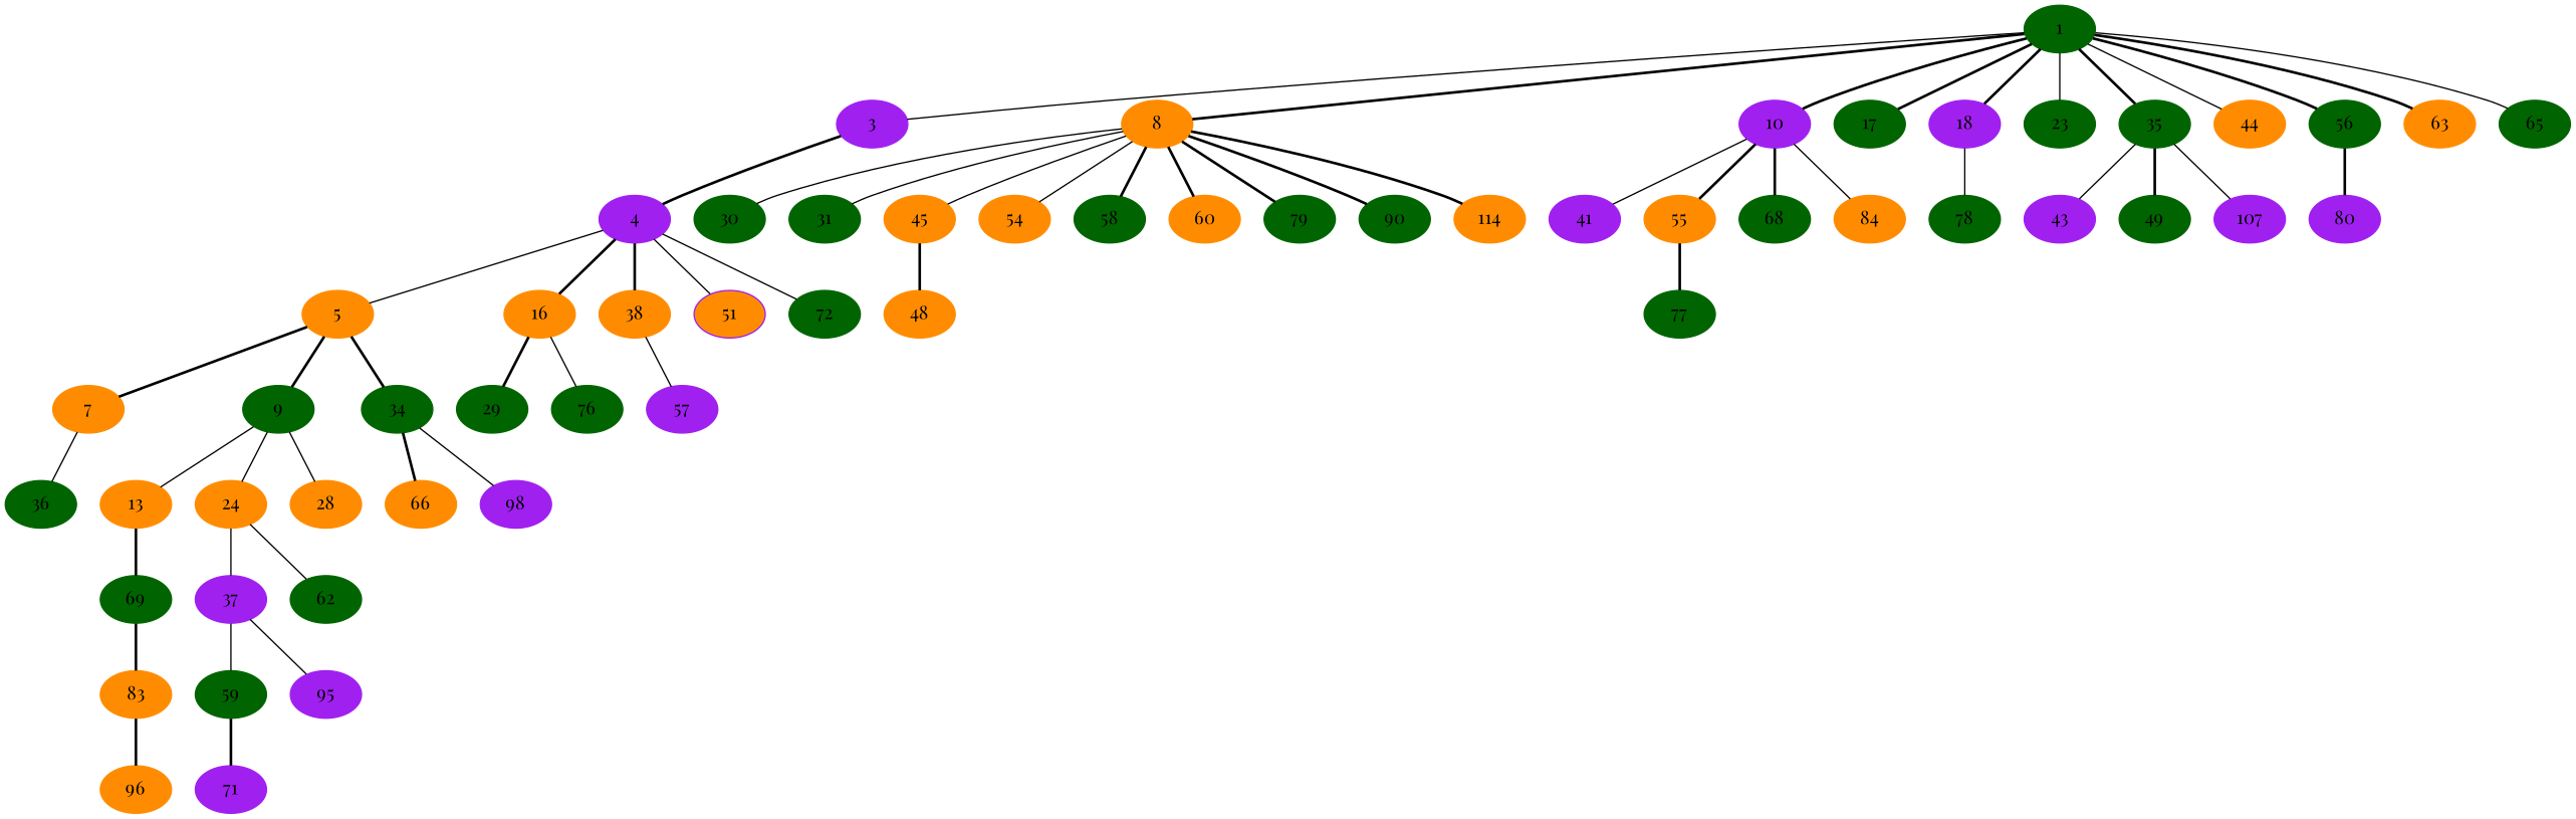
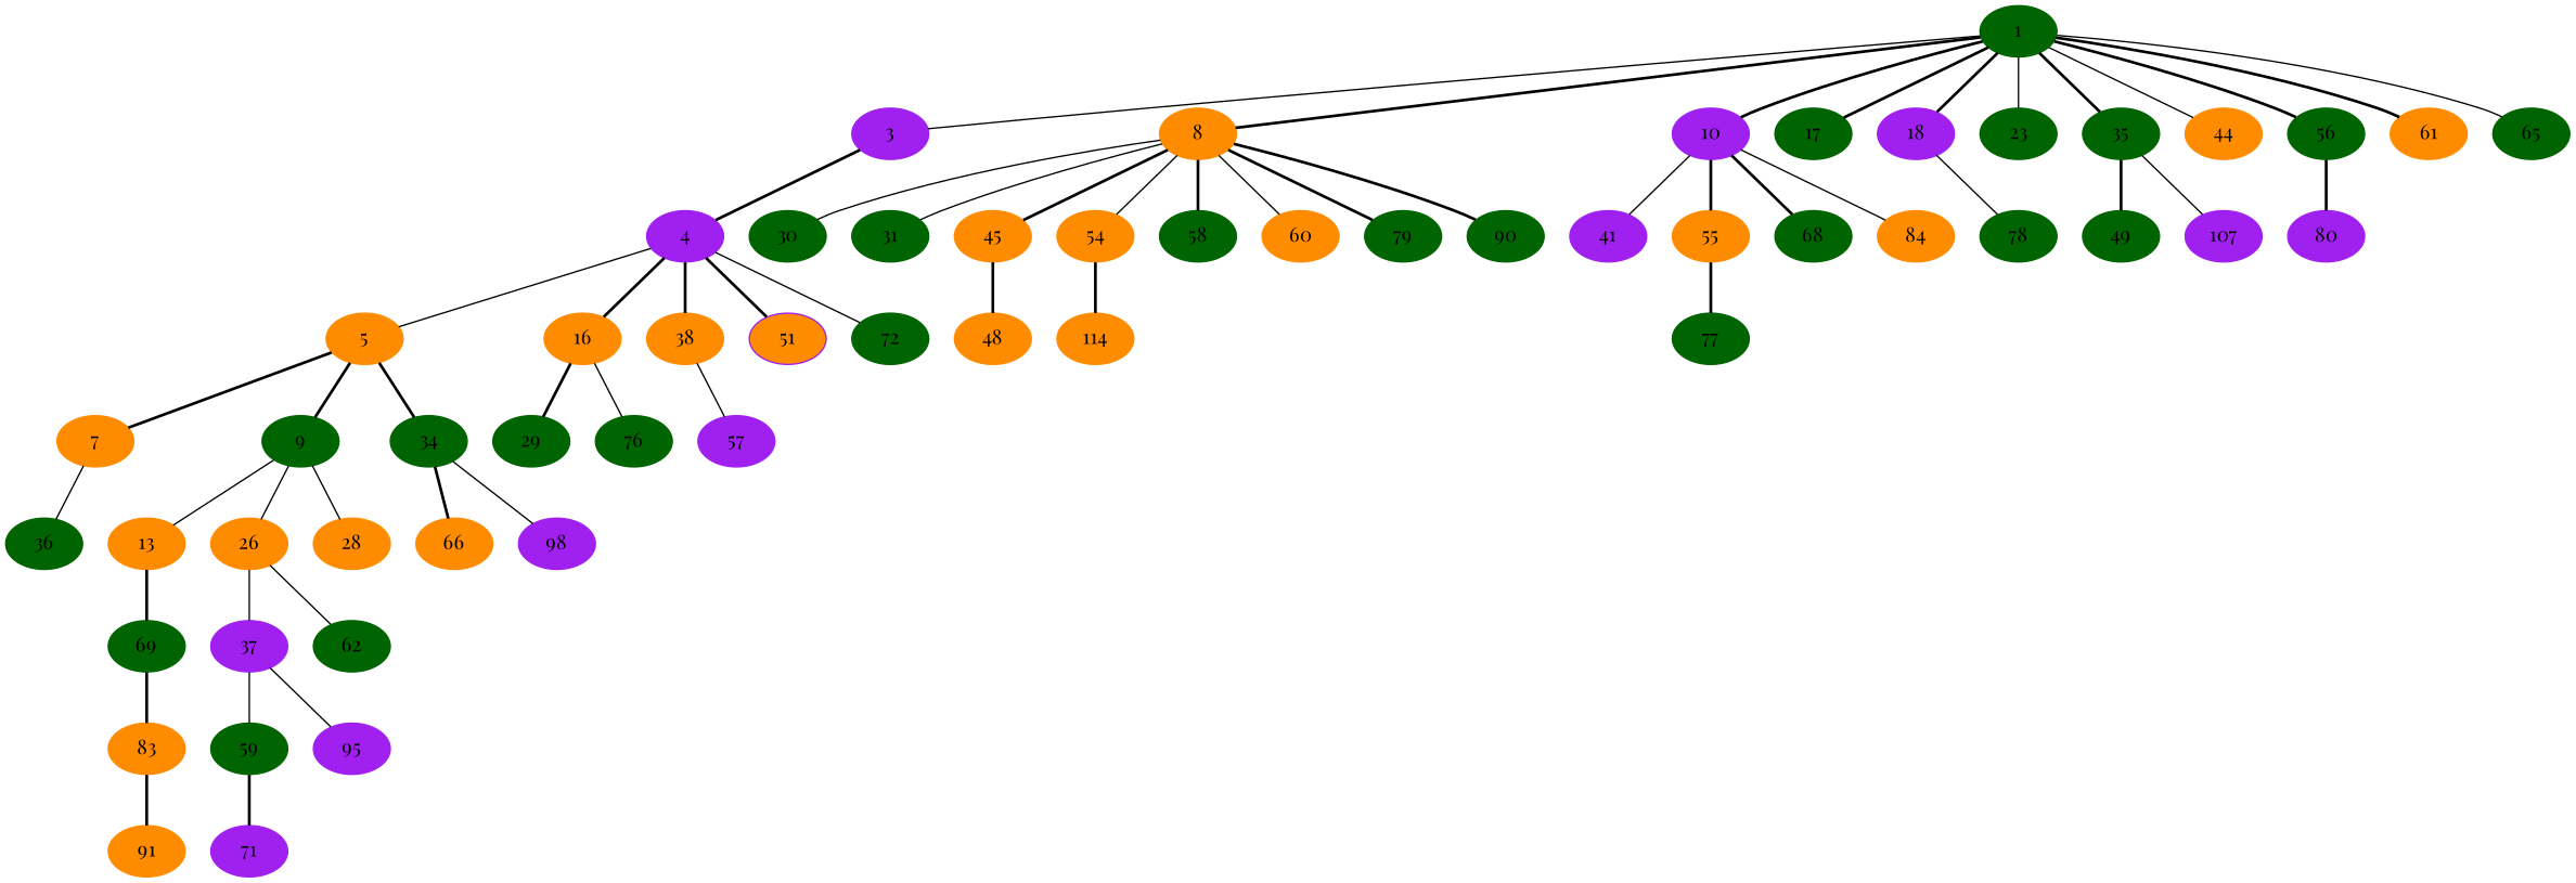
  graph {
    fontname="Playfair Display"
    node [color=darkgreen fontname="Playfair Display" style=filled]
    edge [fontname="Playfair Display" style=bold]
    1 [super="+2"]
    3 [color=purple]
    8 [color=darkorange super="+15+12"]
    10 [color=purple super="+11+21+81+19+40"]
    17
    18 [color=purple super="+91+52+39"]
    23 [super="+87+88"]
    35
    44 [color=darkorange]
    56
-   61 [color=darkorange super="+116" label=63]
+   61 [color=darkorange super="+116"]
    65 [super="+75"]
    4 [color=purple super="+6+27"]
    30
    31 [super="+115"]
    45 [color=darkorange]
    54 [color=darkorange]
    58
    60 [color=darkorange]
    79
    90 [super="+94"]
    114 [color=darkorange]
    41 [color=purple super="+70"]
    55 [color=darkorange]
    68
    84 [color=darkorange super="+103+104"]
    78
-   43 [color=purple super="+82"]
    49 [super="+89+113"]
    107 [color=purple]
    80 [color=purple]
    5 [color=darkorange super="+14+93"]
    16 [color=darkorange super="+25"]
    38 [color=darkorange super="+46"]
    51 [color=purple fillcolor=darkorange]
    72
    7 [color=darkorange]
    9
    34 [super="+47+99"]
    29 [super="+106"]
    76
    57 [color=purple]
    36
    13 [color=darkorange]
-   26 [color=darkorange super="+32" label=24]
+   26 [color=darkorange super="+32"]
    28 [color=darkorange]
    66 [color=darkorange]
    98 [color=purple]
    48 [color=darkorange]
    69 [super="+73"]
    37 [color=purple]
    62 [super="+101"]
    77
    83 [color=darkorange super="+85"]
    59
    95 [color=purple]
    71 [color=purple super="+86"]
-   96 [color=darkorange]
+   96 [color=darkorange label=91]
    1 -- 3 [style=solid]
    1 -- 8
    1 -- 10
    1 -- 17
    1 -- 18
    1 -- 23 [style=solid]
    1 -- 35
    1 -- 44 [style=solid]
    1 -- 56
    1 -- 61
    1 -- 65 [style=solid]
    3 -- 4
    8 -- 30 [style=solid]
    8 -- 31 [style=solid]
-   8 -- 45 [style=solid]
+   8 -- 45
    8 -- 54 [style=solid]
    8 -- 58
-   8 -- 60
+   8 -- 60 [style=solid]
    8 -- 79
    8 -- 90
-   8 -- 114
+   54 -- 114
    10 -- 41 [style=solid]
    10 -- 55
    10 -- 68
    10 -- 84 [style=solid]
    18 -- 78 [style=solid]
-   35 -- 43 [style=solid]
    35 -- 49
    35 -- 107 [style=solid]
    56 -- 80
    4 -- 5 [style=solid]
    4 -- 16
    4 -- 38
-   4 -- 51 [style=solid]
+   4 -- 51
    4 -- 72 [style=solid]
    45 -- 48
    55 -- 77
    5 -- 7
    5 -- 9
    5 -- 34
    16 -- 29
    16 -- 76 [style=solid]
    38 -- 57 [style=solid]
    7 -- 36 [style=solid]
    9 -- 13 [style=solid]
    9 -- 26 [style=solid]
    9 -- 28 [style=solid]
    34 -- 66
    34 -- 98 [style=solid]
    13 -- 69
    26 -- 37 [style=solid]
    26 -- 62 [style=solid]
    69 -- 83
    37 -- 59 [style=solid]
    37 -- 95 [style=solid]
    83 -- 96
    59 -- 71
  }
